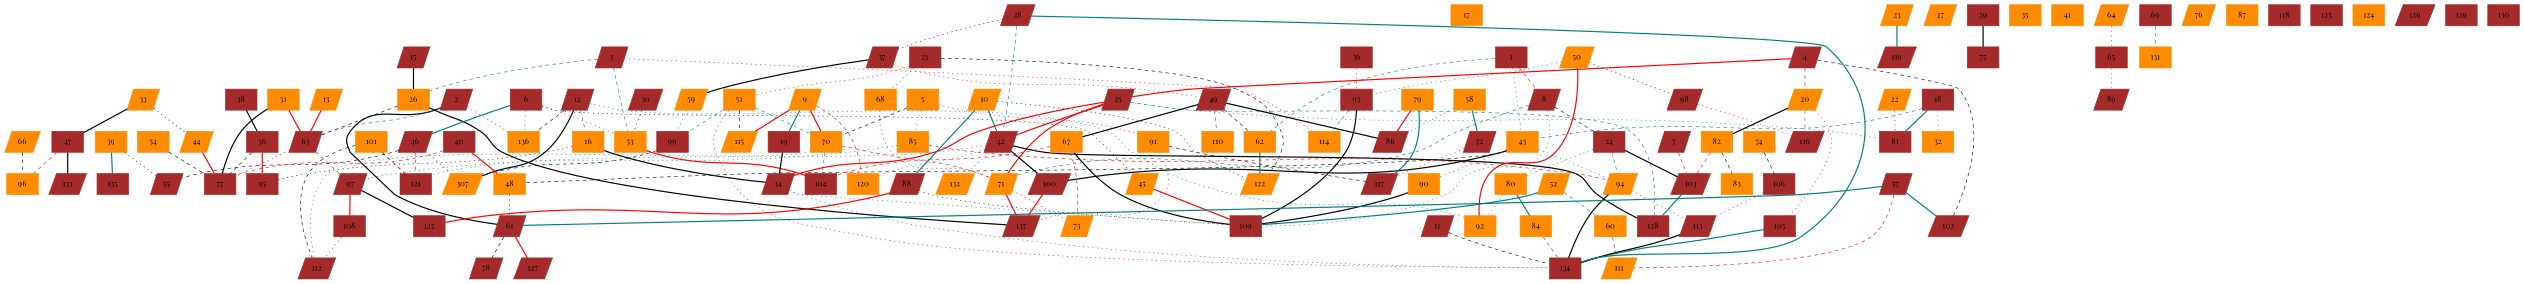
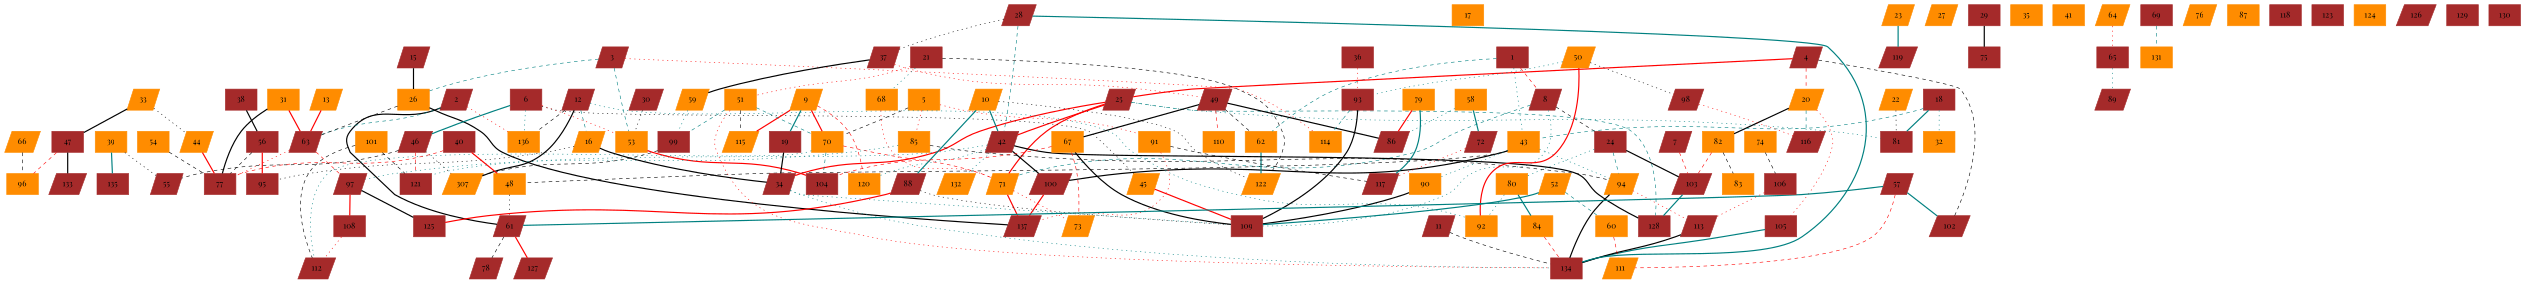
  graph {
    fontname="Playfair Display"
    node [color=brown fontname="Playfair Display" shape=box style=filled]
    edge [color=black fontname="Playfair Display" style=bold]
    8 [shape=parallelogram]
    1
    43 [color=darkorange]
    62 [color=darkorange]
    24
    71 [color=darkorange shape=parallelogram]
    109
    94 [color=darkorange shape=parallelogram]
    48 [color=darkorange]
    100 [shape=parallelogram]
    90 [color=darkorange]
    122 [color=darkorange shape=parallelogram]
    2 [shape=parallelogram]
    61 [shape=parallelogram]
    63 [shape=parallelogram]
    136 [color=darkorange]
    78 [shape=parallelogram]
    127 [shape=parallelogram]
    77
    97 [shape=parallelogram]
    3 [shape=parallelogram]
    26 [color=darkorange]
    53 [color=darkorange]
    114 [color=darkorange]
    137 [shape=parallelogram]
    104
    4 [shape=parallelogram]
    20 [color=darkorange shape=parallelogram]
    25 [shape=parallelogram]
    102 [shape=parallelogram]
    82 [color=darkorange]
    105
    116 [shape=parallelogram]
    42 [shape=parallelogram]
    34 [shape=parallelogram]
    81
    128
    5 [color=darkorange]
    70 [color=darkorange]
    85 [color=darkorange]
    91 [color=darkorange]
    112 [shape=parallelogram]
    117 [shape=parallelogram]
    6
    45 [color=darkorange shape=parallelogram]
    46 [shape=parallelogram]
    n47 [color=darkorange label=307 shape=parallelogram]
    55 [shape=parallelogram]
    121
    7 [shape=parallelogram]
    103 [shape=parallelogram]
    80 [color=darkorange]
    73 [color=darkorange shape=parallelogram]
    9 [color=darkorange shape=parallelogram]
    19
    115 [color=darkorange shape=parallelogram]
    120 [color=darkorange]
    10 [color=darkorange shape=parallelogram]
    88 [shape=parallelogram]
    132 [color=darkorange shape=parallelogram]
    125
    11 [shape=parallelogram]
    134
    12 [shape=parallelogram]
-   16 [color=darkorange]
+   16 [color=darkorange shape=parallelogram]
    92 [color=darkorange]
    95
    13 [color=darkorange shape=parallelogram]
    15 [shape=parallelogram]
    17 [color=darkorange]
    18
    32 [color=darkorange]
    83 [color=darkorange]
    21
    51 [color=darkorange]
    68 [color=darkorange]
    99
    22 [color=darkorange shape=parallelogram]
    23 [color=darkorange shape=parallelogram]
    119 [shape=parallelogram]
    84 [color=darkorange]
    113 [shape=parallelogram]
    27 [color=darkorange shape=parallelogram]
    28 [shape=parallelogram]
    37 [shape=parallelogram]
    49 [shape=parallelogram]
    59 [color=darkorange shape=parallelogram]
    29
    75
    30 [shape=parallelogram]
    31 [color=darkorange]
    33 [color=darkorange shape=parallelogram]
    44 [color=darkorange shape=parallelogram]
    47
    96 [color=darkorange]
    133 [shape=parallelogram]
    35 [color=darkorange]
    36
    93
    67 [color=darkorange]
    86 [shape=parallelogram]
    110 [color=darkorange]
    38
    56
    39 [color=darkorange]
    135
    40
    41 [color=darkorange]
    50 [color=darkorange shape=parallelogram]
    98 [shape=parallelogram]
    52 [color=darkorange shape=parallelogram]
    60 [color=darkorange]
    111 [color=darkorange shape=parallelogram]
    54 [color=darkorange]
    57 [shape=parallelogram]
    58 [color=darkorange]
    72 [shape=parallelogram]
    108
    64 [color=darkorange shape=parallelogram]
    65
    89 [shape=parallelogram]
    66 [color=darkorange shape=parallelogram]
    131 [color=darkorange]
    69
    74 [color=darkorange]
    106
    76 [color=darkorange shape=parallelogram]
    79 [color=darkorange]
    87 [color=darkorange]
    101 [color=darkorange]
    118
    123
    124 [color=darkorange]
    126 [shape=parallelogram]
    129
    130
    8 -- 24 [style=dashed]
    8 -- 71 [color=teal style=dashed]
    8 -- 109 [color=teal style=dotted]
    1 -- 8 [color=red style=dashed]
    1 -- 43 [color=teal style=dotted]
    1 -- 62 [color=teal style=dashed]
    43 -- 94 [color=teal style=dotted]
    43 -- 48 [style=dashed]
    43 -- 100
    43 -- 90 [color=teal style=dotted]
    62 -- 122 [color=teal]
    24 -- 94 [color=teal style=dashed]
    24 -- 103
    24 -- 80 [color=teal style=dotted]
    71 -- 137 [color=red]
    71 -- 73 [color=red style=dotted]
    94 -- 134
    94 -- 113 [color=red style=dotted]
    48 -- 61 [style=dotted]
    100 -- 137 [color=red]
    90 -- 109
    2 -- 61
    2 -- 63 [color=teal style=dashed]
    2 -- 136 [color=red style=dotted]
    61 -- 78 [style=dashed]
    61 -- 127 [color=red]
    63 -- 77 [color=red style=dotted]
    63 -- 97 [color=red style=dashed]
    97 -- 125
    97 -- 108 [color=red]
    3 -- 26 [color=teal style=dashed]
    3 -- 53 [color=teal style=dashed]
    3 -- 114 [color=red style=dotted]
    26 -- 63 [style=dashed]
    26 -- 137
    53 -- 104 [color=red]
    4 -- 20 [color=red style=dashed]
    4 -- 25 [color=red]
    4 -- 102 [style=dashed]
    20 -- 82
    20 -- 105 [color=red style=dotted]
    20 -- 116 [color=teal style=dashed]
    25 -- 71 [color=red]
    25 -- 42 [color=red]
    25 -- 34 [color=red]
    25 -- 81 [color=teal style=dotted]
    25 -- 128 [color=teal style=dashed]
    82 -- 103 [color=red style=dashed]
    82 -- 83 [style=dashed]
    105 -- 134 [color=teal]
    42 -- 100
    42 -- 128
    42 -- 121 [color=teal style=dotted]
    42 -- 120 [color=teal style=dotted]
    42 -- 132 [color=teal style=dotted]
    34 -- 109 [color=teal style=dotted]
    34 -- 134 [color=teal style=dotted]
    5 -- 70 [style=dashed]
-   5 -- 85 [color=teal style=dotted]
+   5 -- 85 [color=red style=dotted]
    5 -- 91 [color=red style=dotted]
    70 -- 71 [color=red style=dashed]
    70 -- 104 [color=teal style=dashed]
    70 -- 112 [color=teal style=dotted]
-   85 -- 94 [color=red style=dashed]
+   85 -- 94 [style=dashed]
    85 -- 97 [color=teal style=dotted]
    91 -- 137 [color=red style=dotted]
    91 -- 117 [style=dashed]
    6 -- 136 [color=teal style=dotted]
    6 -- 53 [color=red style=dotted]
    6 -- 45 [style=dotted]
    6 -- 46 [color=teal]
    45 -- 109 [color=red]
    46 -- n47 [style=dotted]
    46 -- 55 [style=dashed]
    46 -- 121 [color=red style=dashed]
    7 -- 103 [color=red style=dashed]
    103 -- 128 [color=teal]
    80 -- 92 [color=teal style=dotted]
    80 -- 84 [color=teal]
    9 -- 70 [color=red]
    9 -- 19 [color=teal]
    9 -- 115 [color=red]
    9 -- 120 [color=red style=dashed]
    19 -- 34
    10 -- 122 [style=dotted]
    10 -- 42 [color=teal]
    10 -- 88 [color=teal]
    88 -- 109 [style=dotted]
    88 -- 125 [color=red]
    11 -- 134 [style=dashed]
    12 -- 136 [style=dashed]
    12 -- n47
    12 -- 16 [color=teal style=dashed]
    12 -- 92 [color=teal style=dotted]
    16 -- 34
    16 -- 95 [style=dotted]
    13 -- 63 [color=red]
    15 -- 26
    18 -- 43 [color=teal style=dashed]
    18 -- 81 [color=teal]
    18 -- 32 [color=teal style=dotted]
    21 -- 122 [style=dashed]
    21 -- 51 [color=red style=dotted]
    21 -- 68 [color=teal style=dotted]
    51 -- 70 [color=teal style=dashed]
    51 -- 115 [style=dashed]
    51 -- 134 [color=red style=dotted]
    51 -- 99 [color=teal style=dashed]
    68 -- 71 [color=red style=dotted]
    99 -- n47 [style=dashed]
    22 -- 81 [style=dotted]
    23 -- 119 [color=teal]
    84 -- 134 [color=red style=dashed]
    113 -- 134
    28 -- 42 [color=teal style=dashed]
    28 -- 134 [color=teal]
    28 -- 37 [style=dotted]
    37 -- 49 [color=red style=dotted]
    37 -- 59
    49 -- 62 [style=dashed]
    49 -- 67
    49 -- 86
    49 -- 110 [color=red style=dashed]
    59 -- 99 [color=teal style=dotted]
    29 -- 75
    30 -- 53 [style=dotted]
    31 -- 63 [color=red]
    31 -- 77
    33 -- 44 [style=dotted]
    33 -- 47
    44 -- 77 [color=red]
    47 -- 96 [color=red style=dashed]
    47 -- 133
    36 -- 93 [color=red style=dotted]
    93 -- 109
    93 -- 114 [color=teal style=dashed]
    67 -- 109
    67 -- 104 [color=red style=dashed]
    67 -- 73 [color=red style=dashed]
    38 -- 56
    56 -- 77 [style=dashed]
    56 -- 95 [color=red]
    39 -- 55 [style=dotted]
    39 -- 135 [color=teal]
    40 -- 48 [color=red]
    40 -- 77 [color=red style=dashed]
    50 -- 92 [color=red]
    50 -- 93 [color=teal style=dotted]
    50 -- 98 [style=dotted]
    98 -- 116 [color=red style=dotted]
    52 -- 109 [color=teal]
    52 -- 60 [color=teal style=dashed]
    60 -- 111 [color=red style=dashed]
    54 -- 77 [style=dashed]
    57 -- 61 [color=teal]
    57 -- 102 [color=teal]
    57 -- 111 [color=red style=dashed]
    58 -- 86 [color=teal style=dotted]
    58 -- 72 [color=teal]
    72 -- 117 [color=red style=dotted]
    108 -- 112 [color=red style=dotted]
    64 -- 65 [color=red style=dotted]
    65 -- 89 [color=teal style=dotted]
    66 -- 96 [style=dashed]
    69 -- 131 [color=teal style=dashed]
    74 -- 106 [style=dashed]
    106 -- 113 [color=red style=dotted]
    79 -- 117 [color=teal]
    79 -- 86 [color=red]
    101 -- 112 [style=dashed]
    101 -- 121 [style=dashed]
  }
